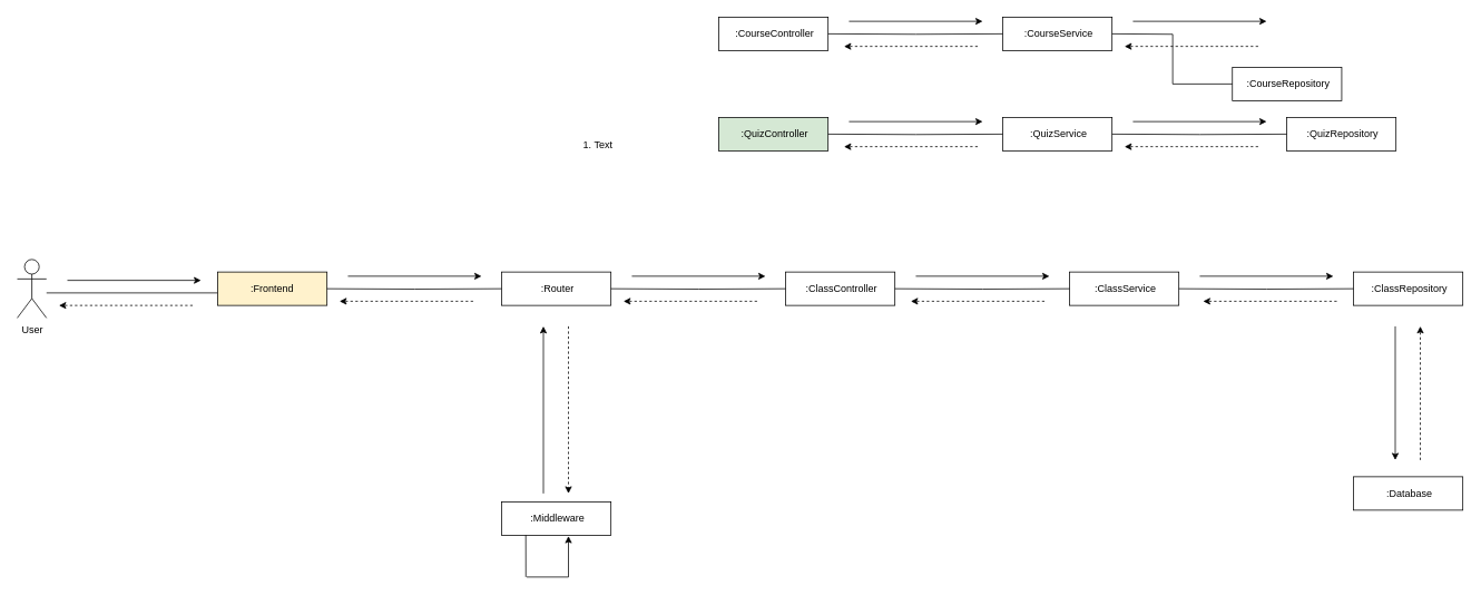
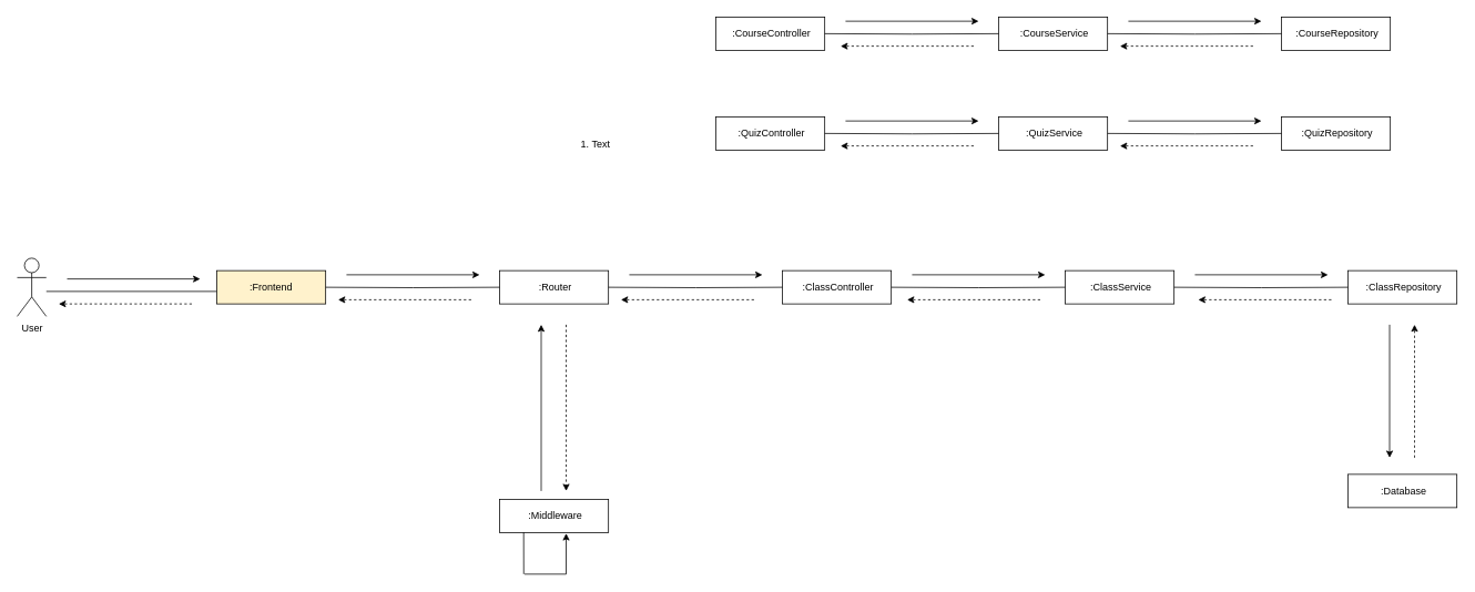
  <mxCell id="0" />
  <mxCell id="1" parent="0" />
  <mxCell id="2" style="edgeStyle=orthogonalEdgeStyle;rounded=0;orthogonalLoop=1;jettySize=auto;html=1;entryX=0;entryY=0.5;entryDx=0;entryDy=0;endArrow=none;startFill=0;" parent="1" edge="1"><mxGeometry relative="1" as="geometry"><mxPoint x="55" y="350" as="sourcePoint" /><mxPoint x="260" y="350" as="targetPoint" /></mxGeometry></mxCell>
  <mxCell id="3" value="User" style="shape=umlActor;verticalLabelPosition=bottom;verticalAlign=top;html=1;outlineConnect=0;" parent="1" vertex="1"><mxGeometry x="20" y="310" width="35" height="70" as="geometry" /></mxCell>
  <mxCell id="4" value=":Frontend" style="rounded=0;whiteSpace=wrap;html=1;fillColor=#fff2cc;" parent="1" vertex="1"><mxGeometry x="260" y="325" width="130.91" height="40" as="geometry" /></mxCell>
  <mxCell id="5" value="" style="endArrow=classic;html=1;rounded=0;" parent="1" edge="1"><mxGeometry width="50" height="50" relative="1" as="geometry"><mxPoint x="80" y="335" as="sourcePoint" /><mxPoint x="240" y="335" as="targetPoint" /></mxGeometry></mxCell>
  <mxCell id="6" value="" style="endArrow=classic;html=1;rounded=0;dashed=1;" parent="1" edge="1"><mxGeometry width="50" height="50" relative="1" as="geometry"><mxPoint x="230" y="365" as="sourcePoint" /><mxPoint x="70" y="365" as="targetPoint" /></mxGeometry></mxCell>
  <mxCell id="7" value="&amp;nbsp;:Router" style="rounded=0;whiteSpace=wrap;html=1;" parent="1" vertex="1"><mxGeometry x="600" y="325" width="130.91" height="40" as="geometry" /></mxCell>
  <mxCell id="8" style="edgeStyle=orthogonalEdgeStyle;rounded=0;orthogonalLoop=1;jettySize=auto;html=1;entryX=0;entryY=0.5;entryDx=0;entryDy=0;endArrow=none;startFill=0;" parent="1" target="7" edge="1"><mxGeometry relative="1" as="geometry"><mxPoint x="390.91" y="345" as="sourcePoint" /><mxPoint x="595.91" y="345" as="targetPoint" /></mxGeometry></mxCell>
  <mxCell id="9" value="" style="endArrow=classic;html=1;rounded=0;" parent="1" edge="1"><mxGeometry width="50" height="50" relative="1" as="geometry"><mxPoint x="415.91" y="330" as="sourcePoint" /><mxPoint x="575.91" y="330" as="targetPoint" /></mxGeometry></mxCell>
  <mxCell id="10" value="" style="endArrow=classic;html=1;rounded=0;dashed=1;" parent="1" edge="1"><mxGeometry width="50" height="50" relative="1" as="geometry"><mxPoint x="565.91" y="360" as="sourcePoint" /><mxPoint x="405.91" y="360" as="targetPoint" /></mxGeometry></mxCell>
  <mxCell id="11" value="&amp;nbsp;" style="text;whiteSpace=wrap;html=1;" parent="1" vertex="1"><mxGeometry x="500" y="310" width="40" height="40" as="geometry" /></mxCell>
  <mxCell id="12" value="&amp;nbsp;:ClassController" style="rounded=0;whiteSpace=wrap;html=1;" parent="1" vertex="1"><mxGeometry x="940" y="325" width="130.91" height="40" as="geometry" /></mxCell>
  <mxCell id="13" style="edgeStyle=orthogonalEdgeStyle;rounded=0;orthogonalLoop=1;jettySize=auto;html=1;entryX=0;entryY=0.5;entryDx=0;entryDy=0;endArrow=none;startFill=0;" parent="1" target="12" edge="1"><mxGeometry relative="1" as="geometry"><mxPoint x="730.91" y="345" as="sourcePoint" /><mxPoint x="935.91" y="345" as="targetPoint" /></mxGeometry></mxCell>
  <mxCell id="14" value="" style="endArrow=classic;html=1;rounded=0;" parent="1" edge="1"><mxGeometry width="50" height="50" relative="1" as="geometry"><mxPoint x="755.91" y="330" as="sourcePoint" /><mxPoint x="915.91" y="330" as="targetPoint" /></mxGeometry></mxCell>
  <mxCell id="15" value="" style="endArrow=classic;html=1;rounded=0;dashed=1;" parent="1" edge="1"><mxGeometry width="50" height="50" relative="1" as="geometry"><mxPoint x="905.91" y="360" as="sourcePoint" /><mxPoint x="745.91" y="360" as="targetPoint" /></mxGeometry></mxCell>
  <mxCell id="16" value="&amp;nbsp;:ClassService" style="rounded=0;whiteSpace=wrap;html=1;" parent="1" vertex="1"><mxGeometry x="1280" y="325" width="130.91" height="40" as="geometry" /></mxCell>
  <mxCell id="17" style="edgeStyle=orthogonalEdgeStyle;rounded=0;orthogonalLoop=1;jettySize=auto;html=1;entryX=0;entryY=0.5;entryDx=0;entryDy=0;endArrow=none;startFill=0;" parent="1" target="16" edge="1"><mxGeometry relative="1" as="geometry"><mxPoint x="1070.91" y="345" as="sourcePoint" /><mxPoint x="1275.91" y="345" as="targetPoint" /></mxGeometry></mxCell>
  <mxCell id="18" value="" style="endArrow=classic;html=1;rounded=0;" parent="1" edge="1"><mxGeometry width="50" height="50" relative="1" as="geometry"><mxPoint x="1095.91" y="330" as="sourcePoint" /><mxPoint x="1255.91" y="330" as="targetPoint" /></mxGeometry></mxCell>
  <mxCell id="19" value="" style="endArrow=classic;html=1;rounded=0;dashed=1;" parent="1" edge="1"><mxGeometry width="50" height="50" relative="1" as="geometry"><mxPoint x="1250" y="360" as="sourcePoint" /><mxPoint x="1090" y="360" as="targetPoint" /></mxGeometry></mxCell>
  <mxCell id="20" value="&amp;nbsp;:ClassRepository" style="rounded=0;whiteSpace=wrap;html=1;" parent="1" vertex="1"><mxGeometry x="1620" y="325" width="130.91" height="40" as="geometry" /></mxCell>
  <mxCell id="21" style="edgeStyle=orthogonalEdgeStyle;rounded=0;orthogonalLoop=1;jettySize=auto;html=1;entryX=0;entryY=0.5;entryDx=0;entryDy=0;endArrow=none;startFill=0;" parent="1" target="20" edge="1"><mxGeometry relative="1" as="geometry"><mxPoint x="1410.91" y="345" as="sourcePoint" /><mxPoint x="1615.91" y="345" as="targetPoint" /></mxGeometry></mxCell>
  <mxCell id="22" value="" style="endArrow=classic;html=1;rounded=0;" parent="1" edge="1"><mxGeometry width="50" height="50" relative="1" as="geometry"><mxPoint x="1435.91" y="330" as="sourcePoint" /><mxPoint x="1595.91" y="330" as="targetPoint" /></mxGeometry></mxCell>
  <mxCell id="23" value="" style="endArrow=classic;html=1;rounded=0;dashed=1;" parent="1" edge="1"><mxGeometry width="50" height="50" relative="1" as="geometry"><mxPoint x="1600" y="360" as="sourcePoint" /><mxPoint x="1440" y="360" as="targetPoint" /></mxGeometry></mxCell>
  <mxCell id="24" value="&amp;nbsp;:Middleware" style="rounded=0;whiteSpace=wrap;html=1;" parent="1" vertex="1"><mxGeometry x="600" y="600" width="130.91" height="40" as="geometry" /></mxCell>
  <mxCell id="25" value="" style="endArrow=classic;html=1;rounded=0;" parent="1" edge="1"><mxGeometry width="50" height="50" relative="1" as="geometry"><mxPoint x="650" y="590" as="sourcePoint" /><mxPoint x="650" y="390" as="targetPoint" /></mxGeometry></mxCell>
  <mxCell id="26" value="" style="endArrow=classic;html=1;rounded=0;dashed=1;" parent="1" edge="1"><mxGeometry width="50" height="50" relative="1" as="geometry"><mxPoint x="680" y="390" as="sourcePoint" /><mxPoint x="680" y="590" as="targetPoint" /></mxGeometry></mxCell>
  <mxCell id="27" value="" style="endArrow=none;html=1;rounded=0;entryX=0.221;entryY=0.995;entryDx=0;entryDy=0;entryPerimeter=0;" parent="1" target="24" edge="1"><mxGeometry width="50" height="50" relative="1" as="geometry"><mxPoint x="629" y="690" as="sourcePoint" /><mxPoint x="630" y="640" as="targetPoint" /></mxGeometry></mxCell>
  <mxCell id="28" value="" style="endArrow=classic;html=1;rounded=0;" parent="1" edge="1"><mxGeometry width="50" height="50" relative="1" as="geometry"><mxPoint x="680" y="690" as="sourcePoint" /><mxPoint x="680" y="641" as="targetPoint" /></mxGeometry></mxCell>
  <mxCell id="29" value="" style="endArrow=none;html=1;rounded=0;" parent="1" edge="1"><mxGeometry width="50" height="50" relative="1" as="geometry"><mxPoint x="630" y="690" as="sourcePoint" /><mxPoint x="680" y="690" as="targetPoint" /></mxGeometry></mxCell>
  <mxCell id="30" value="&amp;nbsp;:Database" style="rounded=0;whiteSpace=wrap;html=1;" parent="1" vertex="1"><mxGeometry x="1620" y="570" width="130.91" height="40" as="geometry" /></mxCell>
  <mxCell id="31" value="" style="endArrow=classic;html=1;rounded=0;" parent="1" edge="1"><mxGeometry width="50" height="50" relative="1" as="geometry"><mxPoint x="1670" y="390" as="sourcePoint" /><mxPoint x="1670" y="550" as="targetPoint" /></mxGeometry></mxCell>
  <mxCell id="32" value="" style="endArrow=classic;html=1;rounded=0;dashed=1;" parent="1" edge="1"><mxGeometry width="50" height="50" relative="1" as="geometry"><mxPoint x="1700" y="550" as="sourcePoint" /><mxPoint x="1700" y="390" as="targetPoint" /></mxGeometry></mxCell>
  <mxCell id="33" value="&amp;nbsp;:CourseController" style="rounded=0;whiteSpace=wrap;html=1;" parent="1" vertex="1"><mxGeometry x="860" y="20" width="130.91" height="40" as="geometry" /></mxCell>
  <mxCell id="34" value="&amp;nbsp;:CourseService" style="rounded=0;whiteSpace=wrap;html=1;" parent="1" vertex="1"><mxGeometry x="1200" y="20" width="130.91" height="40" as="geometry" /></mxCell>
  <mxCell id="35" style="edgeStyle=orthogonalEdgeStyle;rounded=0;orthogonalLoop=1;jettySize=auto;html=1;entryX=0;entryY=0.5;entryDx=0;entryDy=0;endArrow=none;startFill=0;" parent="1" target="34" edge="1"><mxGeometry relative="1" as="geometry"><mxPoint x="990.91" y="40" as="sourcePoint" /><mxPoint x="1195.91" y="40" as="targetPoint" /></mxGeometry></mxCell>
  <mxCell id="36" value="" style="endArrow=classic;html=1;rounded=0;" parent="1" edge="1"><mxGeometry width="50" height="50" relative="1" as="geometry"><mxPoint x="1015.91" y="25" as="sourcePoint" /><mxPoint x="1175.91" y="25" as="targetPoint" /></mxGeometry></mxCell>
  <mxCell id="37" value="" style="endArrow=classic;html=1;rounded=0;dashed=1;" parent="1" edge="1"><mxGeometry width="50" height="50" relative="1" as="geometry"><mxPoint x="1170" y="55" as="sourcePoint" /><mxPoint x="1010" y="55" as="targetPoint" /></mxGeometry></mxCell>
- <mxCell id="38" value="&amp;nbsp;:CourseRepository" style="rounded=0;whiteSpace=wrap;html=1;" parent="1" vertex="1"><mxGeometry x="1475" y="80" width="130.91" height="40" as="geometry" /></mxCell>
+ <mxCell id="38" value="&amp;nbsp;:CourseRepository" style="rounded=0;whiteSpace=wrap;html=1;" parent="1" vertex="1"><mxGeometry x="1540" y="20" width="130.91" height="40" as="geometry" /></mxCell>
  <mxCell id="39" style="edgeStyle=orthogonalEdgeStyle;rounded=0;orthogonalLoop=1;jettySize=auto;html=1;entryX=0;entryY=0.5;entryDx=0;entryDy=0;endArrow=none;startFill=0;" parent="1" target="38" edge="1"><mxGeometry relative="1" as="geometry"><mxPoint x="1330.91" y="40" as="sourcePoint" /><mxPoint x="1535.91" y="40" as="targetPoint" /></mxGeometry></mxCell>
  <mxCell id="40" value="" style="endArrow=classic;html=1;rounded=0;" parent="1" edge="1"><mxGeometry width="50" height="50" relative="1" as="geometry"><mxPoint x="1355.91" y="25" as="sourcePoint" /><mxPoint x="1515.91" y="25" as="targetPoint" /></mxGeometry></mxCell>
  <mxCell id="41" value="" style="endArrow=classic;html=1;rounded=0;dashed=1;" parent="1" edge="1"><mxGeometry width="50" height="50" relative="1" as="geometry"><mxPoint x="1505.91" y="55" as="sourcePoint" /><mxPoint x="1345.91" y="55" as="targetPoint" /></mxGeometry></mxCell>
- <mxCell id="42" value="&amp;nbsp;:QuizController" style="rounded=0;whiteSpace=wrap;html=1;fillColor=#d5e8d4;" parent="1" vertex="1"><mxGeometry x="860" y="140" width="130.91" height="40" as="geometry" /></mxCell>
+ <mxCell id="42" value="&amp;nbsp;:QuizController" style="rounded=0;whiteSpace=wrap;html=1;" parent="1" vertex="1"><mxGeometry x="860" y="140" width="130.91" height="40" as="geometry" /></mxCell>
  <mxCell id="43" value="&amp;nbsp;:QuizService" style="rounded=0;whiteSpace=wrap;html=1;" parent="1" vertex="1"><mxGeometry x="1200" y="140" width="130.91" height="40" as="geometry" /></mxCell>
  <mxCell id="44" style="edgeStyle=orthogonalEdgeStyle;rounded=0;orthogonalLoop=1;jettySize=auto;html=1;entryX=0;entryY=0.5;entryDx=0;entryDy=0;endArrow=none;startFill=0;" parent="1" target="43" edge="1"><mxGeometry relative="1" as="geometry"><mxPoint x="990.91" y="160" as="sourcePoint" /><mxPoint x="1195.91" y="160" as="targetPoint" /></mxGeometry></mxCell>
  <mxCell id="45" value="" style="endArrow=classic;html=1;rounded=0;" parent="1" edge="1"><mxGeometry width="50" height="50" relative="1" as="geometry"><mxPoint x="1015.91" y="145" as="sourcePoint" /><mxPoint x="1175.91" y="145" as="targetPoint" /></mxGeometry></mxCell>
  <mxCell id="46" value="" style="endArrow=classic;html=1;rounded=0;dashed=1;" parent="1" edge="1"><mxGeometry width="50" height="50" relative="1" as="geometry"><mxPoint x="1170" y="175" as="sourcePoint" /><mxPoint x="1010" y="175" as="targetPoint" /></mxGeometry></mxCell>
  <mxCell id="47" value="&amp;nbsp;:QuizRepository" style="rounded=0;whiteSpace=wrap;html=1;" parent="1" vertex="1"><mxGeometry x="1540" y="140" width="130.91" height="40" as="geometry" /></mxCell>
  <mxCell id="48" style="edgeStyle=orthogonalEdgeStyle;rounded=0;orthogonalLoop=1;jettySize=auto;html=1;entryX=0;entryY=0.5;entryDx=0;entryDy=0;endArrow=none;startFill=0;" parent="1" target="47" edge="1"><mxGeometry relative="1" as="geometry"><mxPoint x="1330.91" y="160" as="sourcePoint" /><mxPoint x="1535.91" y="160" as="targetPoint" /></mxGeometry></mxCell>
  <mxCell id="49" value="" style="endArrow=classic;html=1;rounded=0;" parent="1" edge="1"><mxGeometry width="50" height="50" relative="1" as="geometry"><mxPoint x="1355.91" y="145" as="sourcePoint" /><mxPoint x="1515.91" y="145" as="targetPoint" /></mxGeometry></mxCell>
  <mxCell id="50" value="" style="endArrow=classic;html=1;rounded=0;dashed=1;" parent="1" edge="1"><mxGeometry width="50" height="50" relative="1" as="geometry"><mxPoint x="1505.91" y="175" as="sourcePoint" /><mxPoint x="1345.91" y="175" as="targetPoint" /></mxGeometry></mxCell>
  <mxCell id="51" value="&lt;div&gt;1. Text&lt;/div&gt;&lt;div&gt;&lt;br&gt;&lt;/div&gt;" style="text;html=1;align=center;verticalAlign=middle;resizable=0;points=[];autosize=1;strokeColor=none;fillColor=none;" parent="1" vertex="1"><mxGeometry x="685" y="160" width="60" height="40" as="geometry" /></mxCell>
